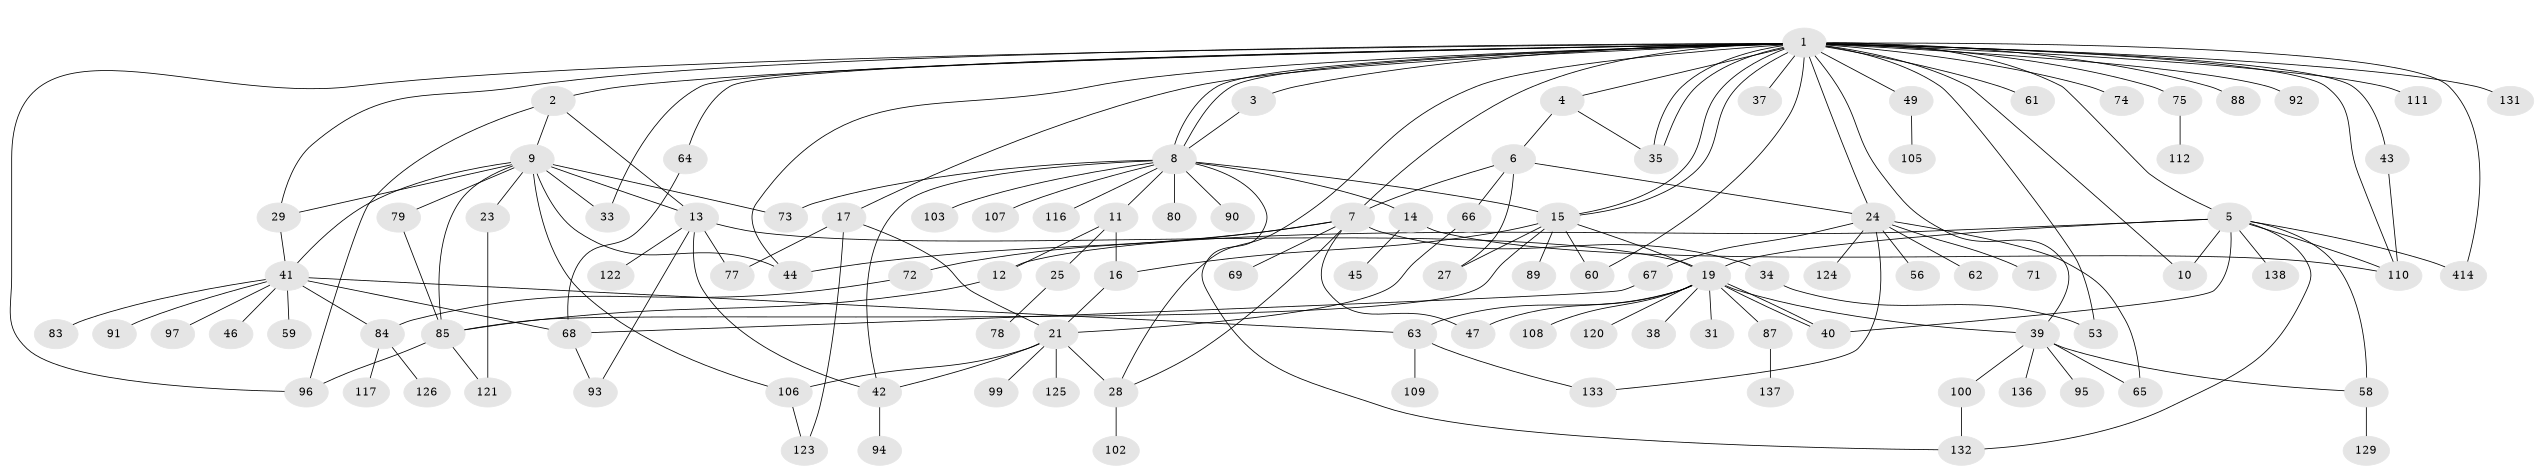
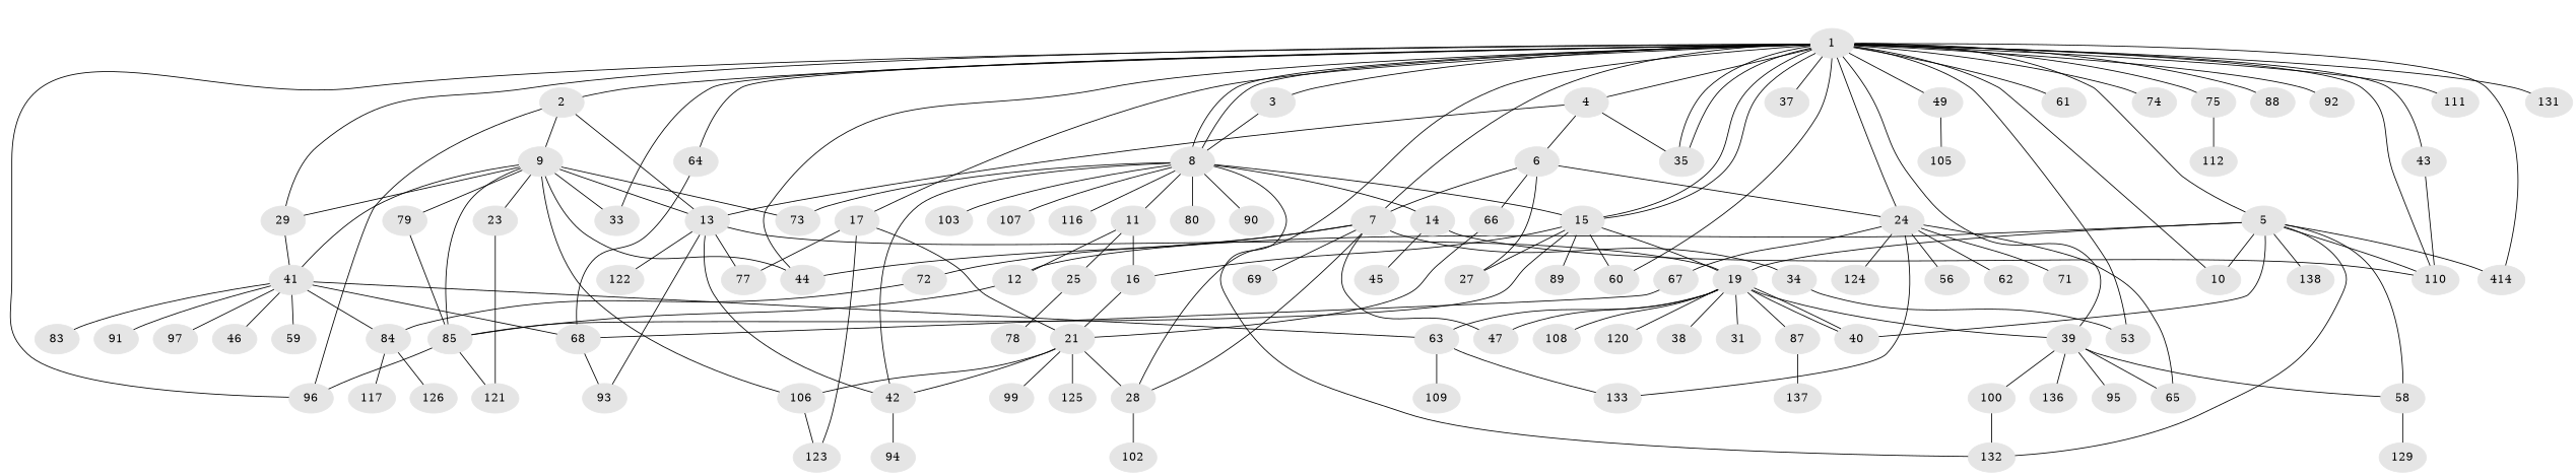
  graph {
    node [color=gray90 style=filled]
    1 [super="+86"]
    2 [super="+134"]
    3 [super="+113"]
    4 [super="+76"]
    5 [super="+18"]
    7 [super="+48"]
    8 [super="+32"]
    10
    15 [super="+52"]
    17
    24 [super="+30"]
    28
    29 [super="+54"]
    33 [super="+81"]
    35 [super="+104"]
    37
    39 [super="+98"]
    43
    44
    49
    53
    60
    61
    64
    74
    75
    88
    92
    96
    110 [super="+119"]
    111
    n32 [label=414]
    131
    9 [super="+101"]
    13 [super="+82"]
    6 [super="+26"]
    12 [super="+51"]
    19 [super="+20"]
    40
    58 [super="+128"]
    132 [super="+135"]
    138
    34 [super="+36"]
    47
    69
    72
    11 [super="+55"]
    14
    42
    73
    80
    90 [super="+115"]
    103
    107
    116
    27
    85 [super="+127"]
    16
    89
    77
    21 [super="+22"]
    123
    56
    62
    65
    67
    71
    124
    133
    102
    41 [super="+50"]
    95
    100
    136
    105
    68 [super="+70"]
    112
    23
    79
    106
    93
    122
    66
    31
    38 [super="+57"]
    63 [super="+130"]
    87
    108
    120
    129
    84 [super="+118"]
    25
    45
    94
    121
    46
    59
    83
    91
    97
    78
    99
    125
    109
    137
    117
    126
    1 -- 2
    1 -- 3
    1 -- 4
    1 -- 5 [weight=2]
    1 -- 7
    1 -- 8
    1 -- 8
    1 -- 10
    1 -- 15
    1 -- 15
    1 -- 17
    1 -- 24
    1 -- 28
    1 -- 29
    1 -- 33
    1 -- 35
    1 -- 35
    1 -- 37
    1 -- 39
    1 -- 43
    1 -- 44
    1 -- 49
    1 -- 53 [weight=2]
    1 -- 60
    1 -- 61
    1 -- 64
    1 -- 74
    1 -- 75
    1 -- 88
    1 -- 92
    1 -- 96
    1 -- 110
    1 -- 111
    1 -- n32
    1 -- 131
    2 -- 96
    2 -- 9
    2 -- 13
    3 -- 8
    4 -- 35
+   4 -- 13
    4 -- 6
    5 -- 10
    5 -- 110
    5 -- n32
    5 -- 12
    5 -- 19
    5 -- 40
    5 -- 58
    5 -- 132
    5 -- 138
    7 -- 28
    7 -- 44
    7 -- 34
    7 -- 47
    7 -- 69
    7 -- 72
    8 -- 15
    8 -- 132
    8 -- 11 [weight=2]
    8 -- 14
    8 -- 42
    8 -- 73
    8 -- 80
    8 -- 90
    8 -- 103
    8 -- 107
    8 -- 116
    15 -- 60
    15 -- 19
    15 -- 27
    15 -- 85
    15 -- 16
    15 -- 89
    17 -- 77
    17 -- 21
    17 -- 123
    24 -- 56
    24 -- 62
    24 -- 65
    24 -- 67
    24 -- 71
    24 -- 124
    24 -- 133
    28 -- 102
    29 -- 41
    39 -- 58
    39 -- 65
    39 -- 95
    39 -- 100
    39 -- 136
    43 -- 110
    49 -- 105
    64 -- 68
    75 -- 112
    9 -- 29
    9 -- 33
    9 -- 44
    9 -- 13
    9 -- 73
    9 -- 85
    9 -- 41
    9 -- 23
    9 -- 79
    9 -- 106
    13 -- 19
    13 -- 42
    13 -- 77
    13 -- 93
    13 -- 122
    6 -- 7
    6 -- 24
    6 -- 27
    6 -- 66
    12 -- 85
    19 -- 39
    19 -- 40
    19 -- 40
    19 -- 47
    19 -- 31
    19 -- 38
    19 -- 63
    19 -- 87
    19 -- 108
    19 -- 120
    58 -- 129
    34 -- 53
    72 -- 84
    11 -- 12
    11 -- 16
    11 -- 25
    14 -- 110
    14 -- 45
    42 -- 94
    85 -- 96
    85 -- 121
    16 -- 21
    21 -- 28
    21 -- 42
    21 -- 106
    21 -- 99
    21 -- 125
    67 -- 68
    41 -- 68
    41 -- 63
    41 -- 84
    41 -- 46
    41 -- 59
    41 -- 83
    41 -- 91
    41 -- 97
    100 -- 132
    68 -- 93
    23 -- 121
    79 -- 85
    106 -- 123
    66 -- 21
    63 -- 133
    63 -- 109
    87 -- 137
    84 -- 117
    84 -- 126
    25 -- 78
  }
